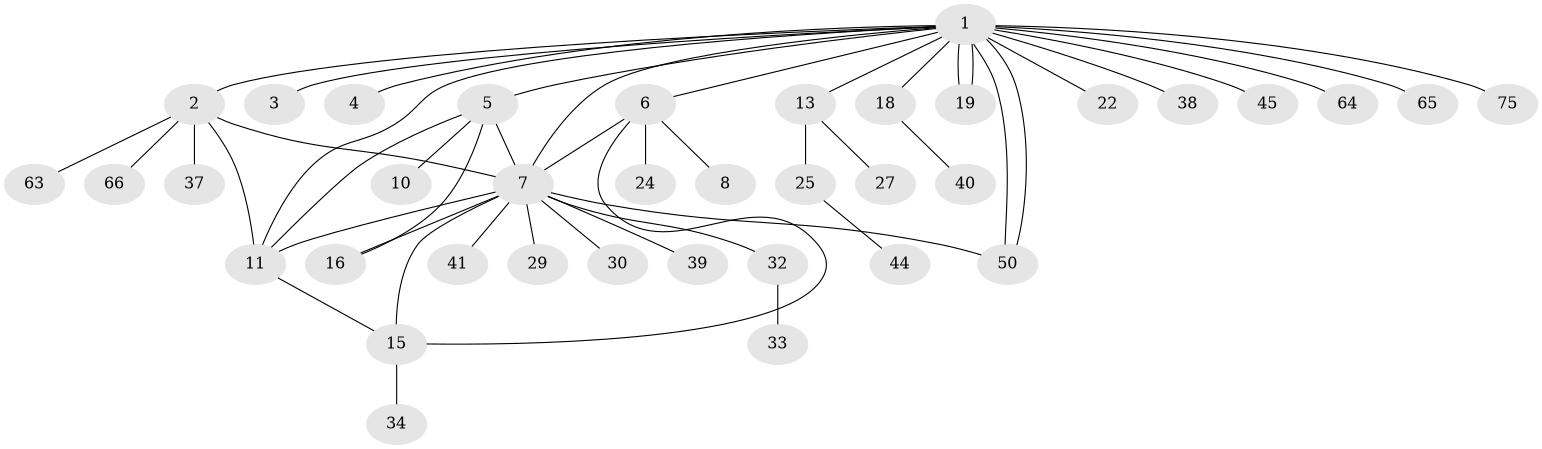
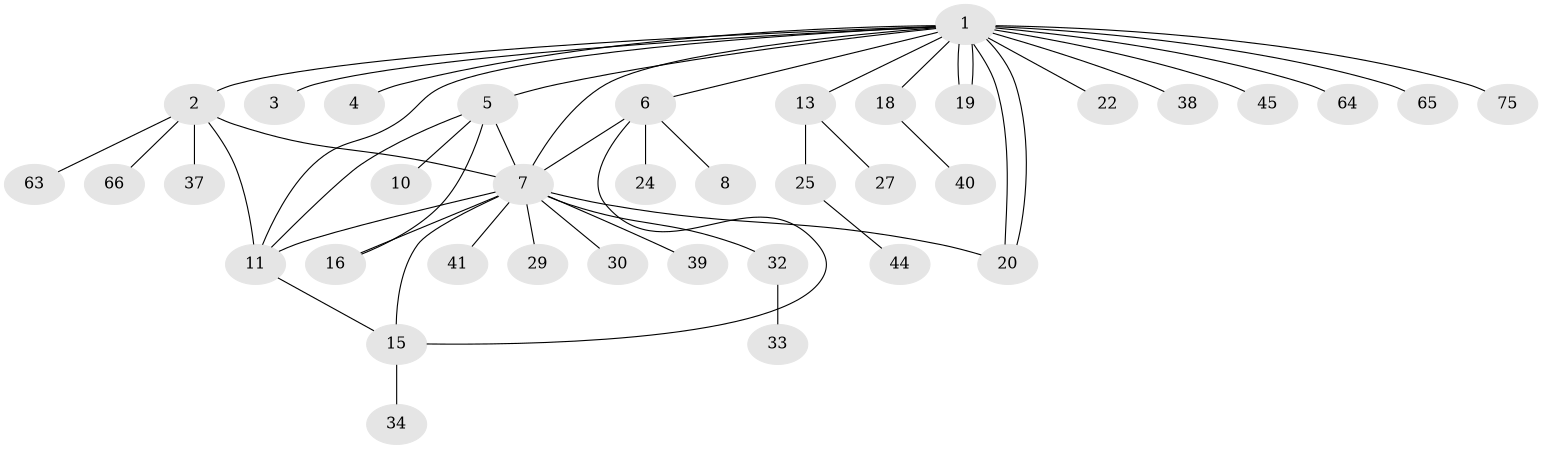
  graph {
    node [color=gray90 style=filled]
    1
    2
    3
    4
    5 [super="+76"]
    6 [super="+43"]
    7 [super="+9+17+42+28+12+49"]
    11 [super="+23+61+52+67+13+35"]
    n9 [label=13 super="+71"]
    18
    19 [super="+68+50"]
-   20 [super="+70" label=50]
+   20 [super="+70"]
    22
    38
    45 [super="+77+58"]
    64
    65 [super="+74"]
    75
    37
    63
    66
    10 [super="+31"]
    16 [super="+21"]
    8 [super="+59"]
    15 [super="+54+53+26"]
    24
    29
    30
    32 [super="+47"]
    39
    41
    25
    27
    40
    34
    33
    44 [super="+57+55+56+48"]
    1 -- 2
    1 -- 3
    1 -- 4
    1 -- 5
    1 -- 6
    1 -- 7
    1 -- 11
    1 -- n9
    1 -- 18
    1 -- 19
    1 -- 19
    1 -- 20
    1 -- 20
    1 -- 22
    1 -- 38
    1 -- 45
    1 -- 64
    1 -- 65
    1 -- 75
    2 -- 7
    2 -- 11
    2 -- 37
    2 -- 63
    2 -- 66
    5 -- 7 [weight=2]
    5 -- 11
    5 -- 10
    5 -- 16
    6 -- 7
    6 -- 8
    6 -- 15
    6 -- 24
    7 -- 11 [weight=3]
    7 -- 20 [weight=2]
    7 -- 16
    7 -- 15
    7 -- 29
    7 -- 30
    7 -- 32
    7 -- 39
    7 -- 41
    11 -- 15
    n9 -- 25
    n9 -- 27
    18 -- 40
    15 -- 34
    32 -- 33
    25 -- 44
  }
